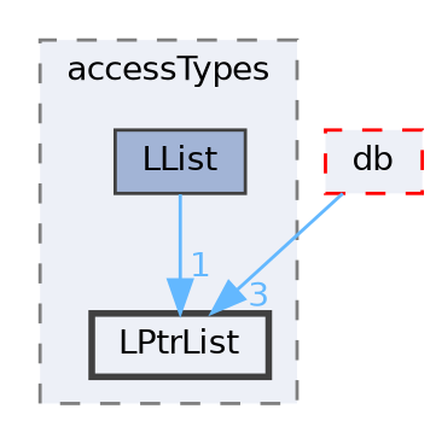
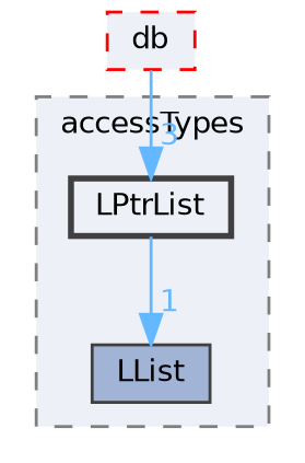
  digraph {
    compound=true
    node [color=grey25 fillcolor="#edf0f7" fontname=Helvetica fontsize=10 shape=box]
    edge [color=steelblue1 fontcolor=steelblue1 fontname=Helvetica fontsize=10 labeldistance=1.5 labelfontname=Helvetica labelfontsize=10]
    n1 [fillcolor="#a2b4d6" height=0.2 label=LList style=filled width=0.4]
    n2 [height=0.2 label=LPtrList style="filled,bold" width=0.4]
    n3 [color=red height=0.2 label=db style="filled,dashed" width=0.4]
    subgraph cluster_1 {
      bgcolor="#edf0f7"
      fontname=Helvetica
      fontsize=10
      label=accessTypes
      pencolor=grey50
      style="filled,dashed"
      n1
      n2
    }
-   n1 -> n2 [headlabel=1]
+   n2 -> n1 [headlabel=1]
    n3 -> n2 [headlabel=3]
  }
